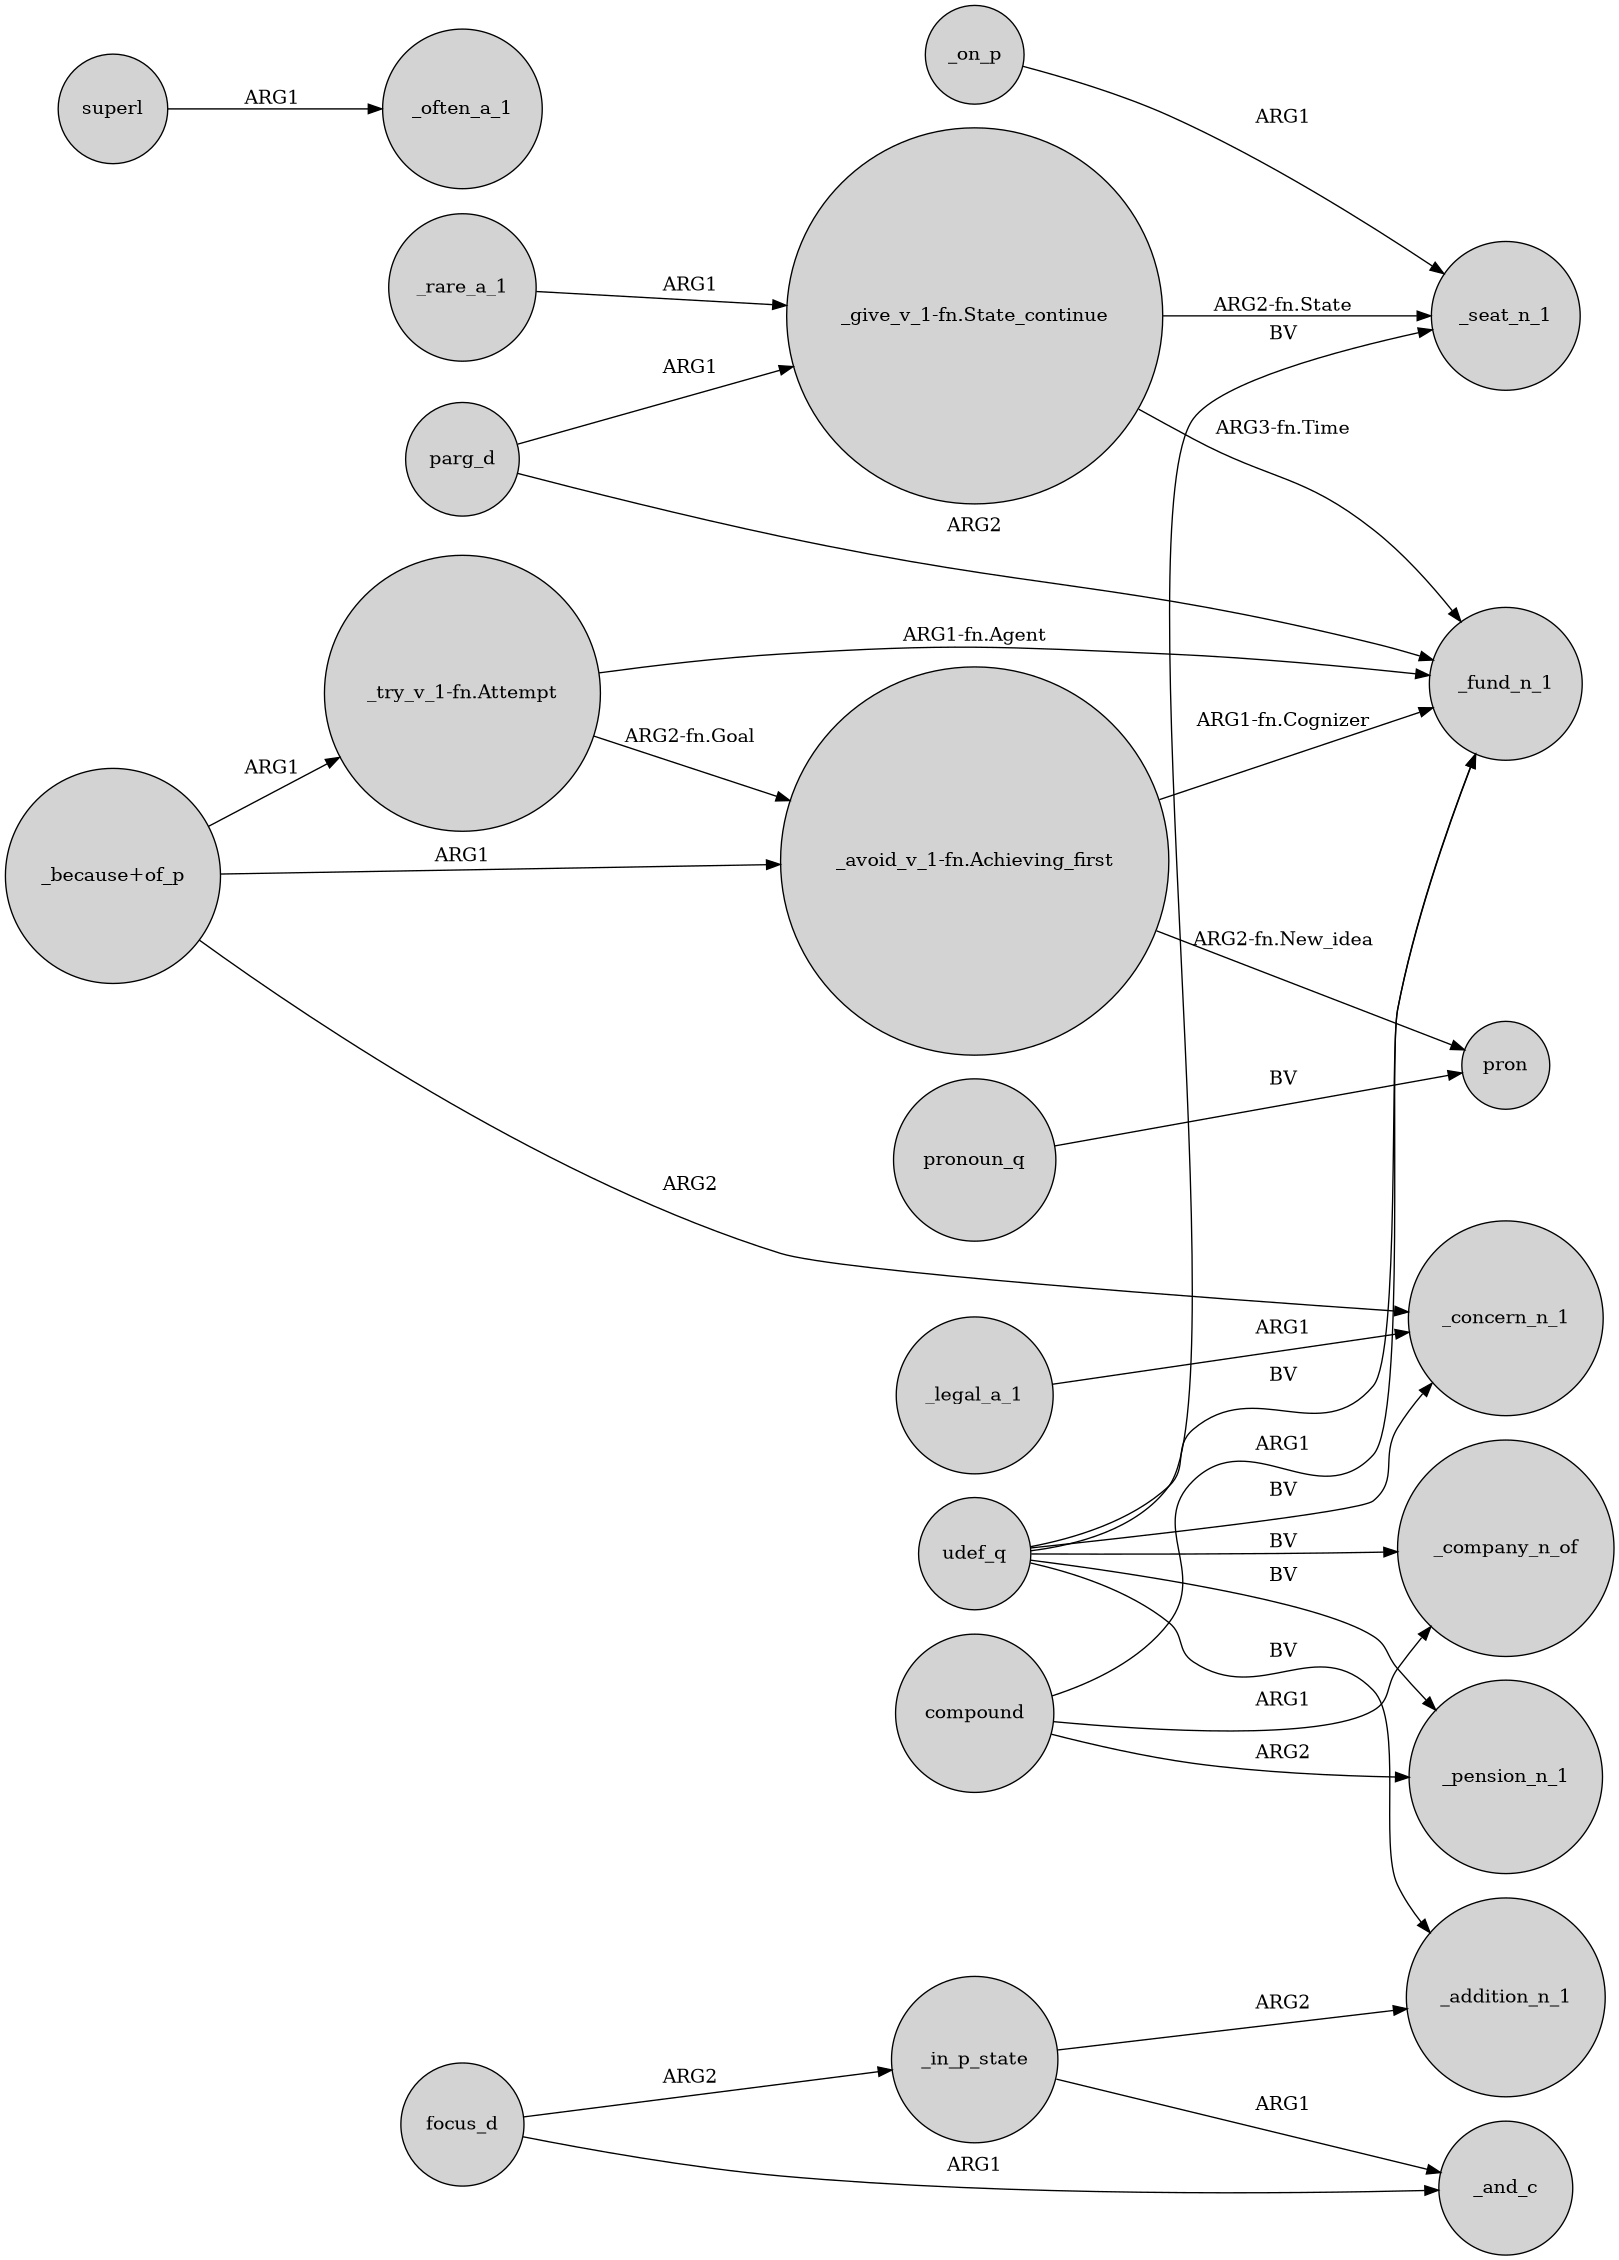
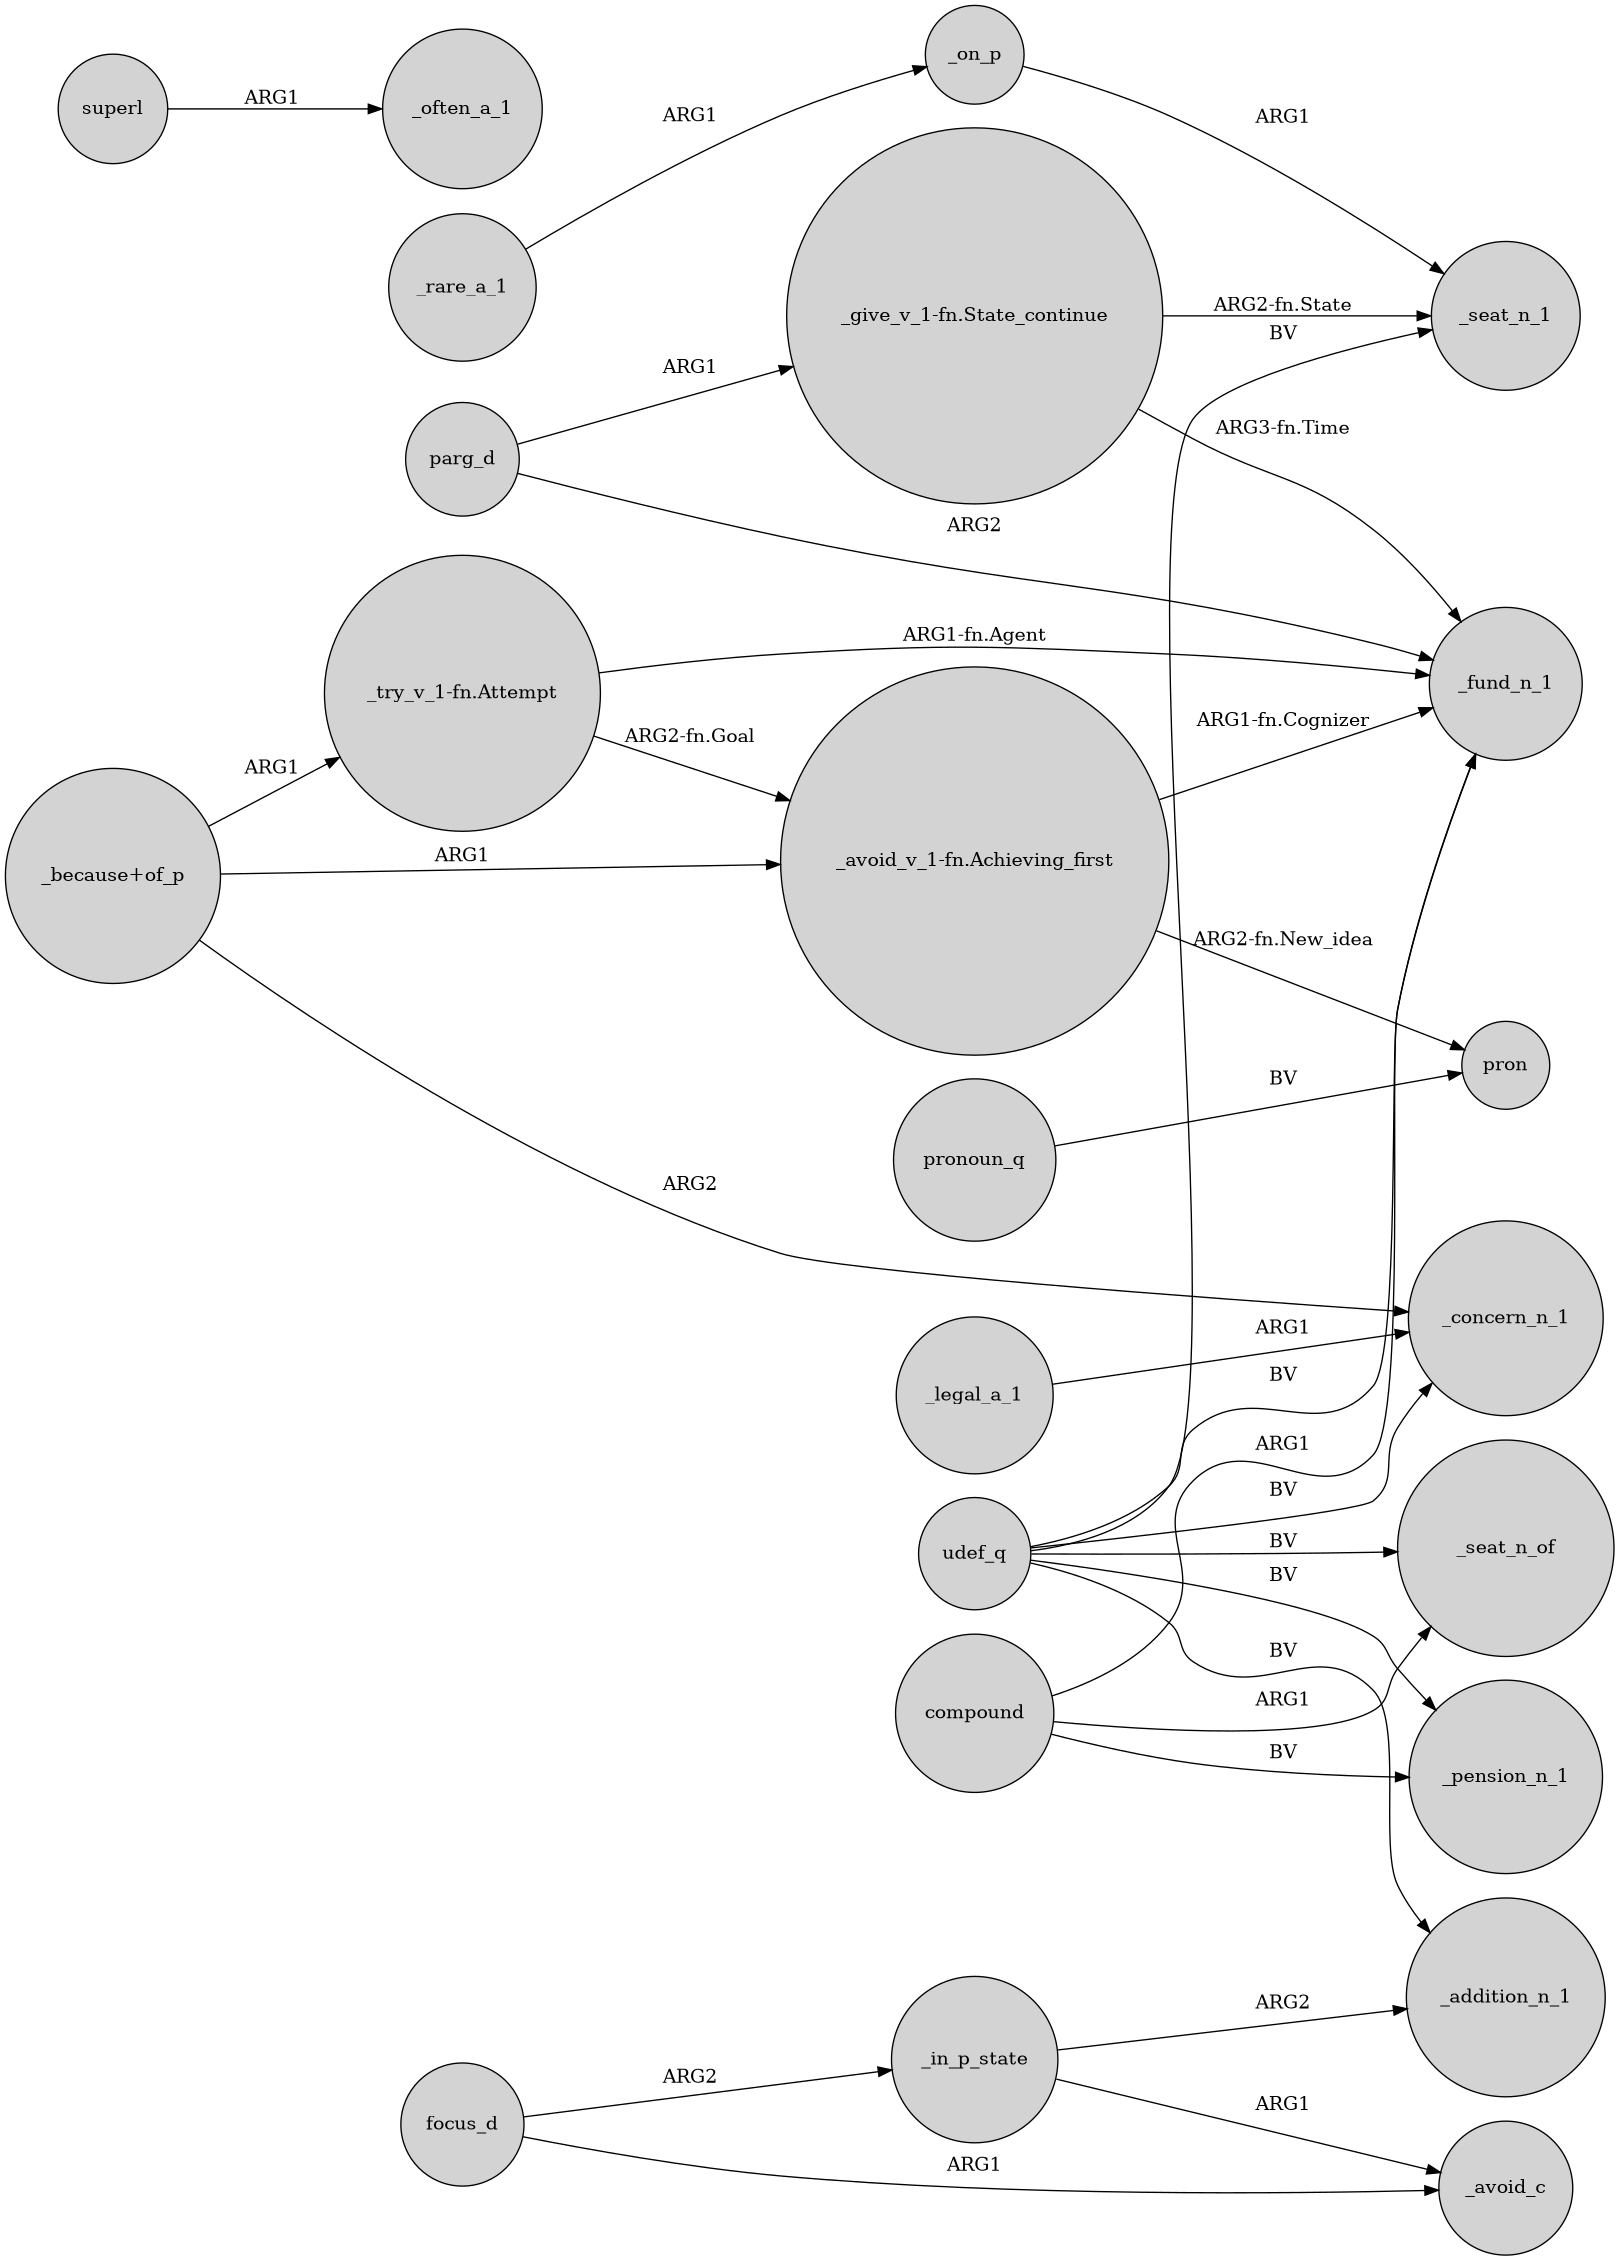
  digraph {
    rankdir=LR
    node [shape=circle style=filled]
    "_give_v_1-fn.State_continue"
    _fund_n_1
    _seat_n_1
    focus_d
    _in_p_state
-   _and_c
+   _and_c [label=_avoid_c]
    _addition_n_1
    "_try_v_1-fn.Attempt"
    "_avoid_v_1-fn.Achieving_first"
    pron
    udef_q
-   _company_n_of
+   _company_n_of [label=_seat_n_of]
    _pension_n_1
    _concern_n_1
    superl
    _often_a_1
    compound
    _on_p
    pronoun_q
    parg_d
    "_because+of_p"
    _rare_a_1
    _legal_a_1
    "_give_v_1-fn.State_continue" -> _fund_n_1 [label="ARG3-fn.Time"]
    "_give_v_1-fn.State_continue" -> _seat_n_1 [label="ARG2-fn.State"]
    focus_d -> _in_p_state [label=ARG2]
    focus_d -> _and_c [label=ARG1]
    _in_p_state -> _and_c [label=ARG1]
    _in_p_state -> _addition_n_1 [label=ARG2]
    "_try_v_1-fn.Attempt" -> _fund_n_1 [label="ARG1-fn.Agent"]
    "_try_v_1-fn.Attempt" -> "_avoid_v_1-fn.Achieving_first" [label="ARG2-fn.Goal"]
    "_avoid_v_1-fn.Achieving_first" -> _fund_n_1 [label="ARG1-fn.Cognizer"]
    "_avoid_v_1-fn.Achieving_first" -> pron [label="ARG2-fn.New_idea"]
    udef_q -> _fund_n_1 [label=BV]
    udef_q -> _seat_n_1 [label=BV]
    udef_q -> _addition_n_1 [label=BV]
    udef_q -> _company_n_of [label=BV]
    udef_q -> _pension_n_1 [label=BV]
    udef_q -> _concern_n_1 [label=BV]
    superl -> _often_a_1 [label=ARG1]
    compound -> _fund_n_1 [label=ARG1]
    compound -> _company_n_of [label=ARG1]
-   compound -> _pension_n_1 [label=ARG2]
+   compound -> _pension_n_1 [label=BV]
    _on_p -> _seat_n_1 [label=ARG1]
    pronoun_q -> pron [label=BV]
    parg_d -> "_give_v_1-fn.State_continue" [label=ARG1]
    parg_d -> _fund_n_1 [label=ARG2]
    "_because+of_p" -> "_try_v_1-fn.Attempt" [label=ARG1]
    "_because+of_p" -> "_avoid_v_1-fn.Achieving_first" [label=ARG1]
    "_because+of_p" -> _concern_n_1 [label=ARG2]
-   _rare_a_1 -> "_give_v_1-fn.State_continue" [label=ARG1]
+   _rare_a_1 -> _on_p [label=ARG1]
    _legal_a_1 -> _concern_n_1 [label=ARG1]
  }
